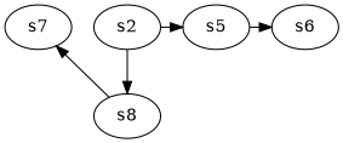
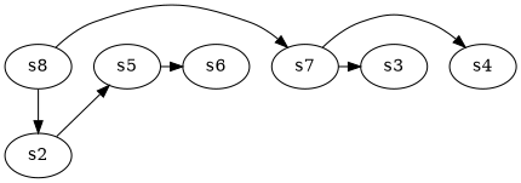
  digraph {
    node [player=0]
    n1 [label=s8 player=1]
    n2 [label=s7 player=1]
    s2
+   s3
+   s4
    s5 [player=1]
    s6
    n1 -> n2 [constraint="!(time % 3 == 0)"]
-   s2 -> n1
+   n1 -> s2
+   n2 -> s3 [constraint="time == 12 || time == 13"]
+   n2 -> s4 [constraint="time == 0 || time == 3 || time == 14"]
    s2 -> s5 [constraint="time == 3 || time == 7 || time == 11"]
    s5 -> s6 [constraint="time == 2 || time == 10"]
  }
